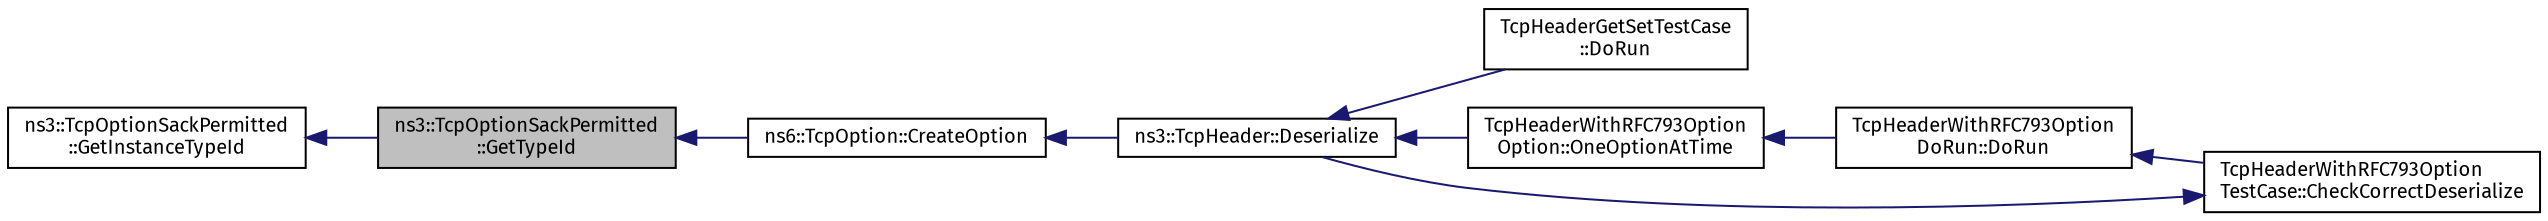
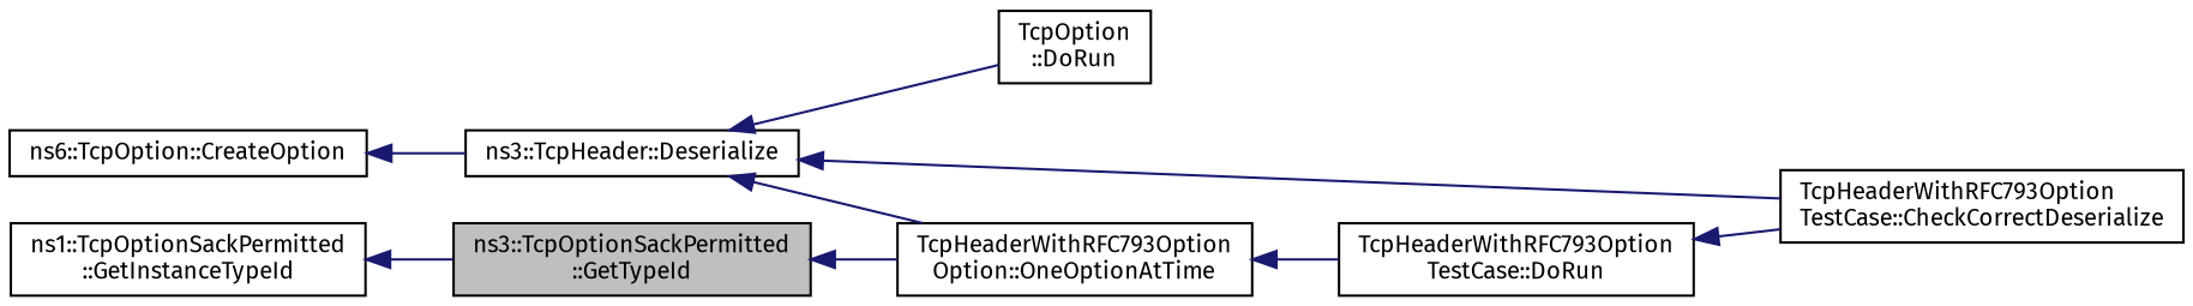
  digraph {
    fontname="Fira Sans"
    rankdir=LR
    node [color=black fillcolor=white fontname="Fira Sans" fontsize=10 shape=record style=filled]
    edge [color=midnightblue dir=back fontname="Fira Sans" fontsize=10 labelfontname=Helvetica labelfontsize=10 style=solid]
    n1 [fillcolor=grey75 fontcolor=black height=0.2 label="ns3::TcpOptionSackPermitted\l::GetTypeId" width=0.4]
    n2 [height=0.2 label="ns6::TcpOption::CreateOption" width=0.4]
-   n3 [height=0.2 label="ns3::TcpOptionSackPermitted\l::GetInstanceTypeId" width=0.4]
+   n3 [height=0.2 label="ns1::TcpOptionSackPermitted\l::GetInstanceTypeId" width=0.4]
    n4 [height=0.2 label="ns3::TcpHeader::Deserialize" width=0.4]
-   n5 [height=0.2 label="TcpHeaderGetSetTestCase\l::DoRun" width=0.4]
+   n5 [height=0.2 label="TcpOption\l::DoRun" width=0.4]
    n6 [height=0.2 label="TcpHeaderWithRFC793Option\lTestCase::CheckCorrectDeserialize" width=0.4]
    n7 [height=0.2 label="TcpHeaderWithRFC793Option\lOption::OneOptionAtTime" width=0.4]
-   n8 [height=0.2 label="TcpHeaderWithRFC793Option\lDoRun::DoRun" width=0.4]
-   n1 -> n2
+   n8 [height=0.2 label="TcpHeaderWithRFC793Option\lTestCase::DoRun" width=0.4]
+   n1 -> n7
    n2 -> n4
    n3 -> n1
    n4 -> n5
-   n6 -> n4
+   n4 -> n6
    n4 -> n7
    n7 -> n8
    n8 -> n6
  }
